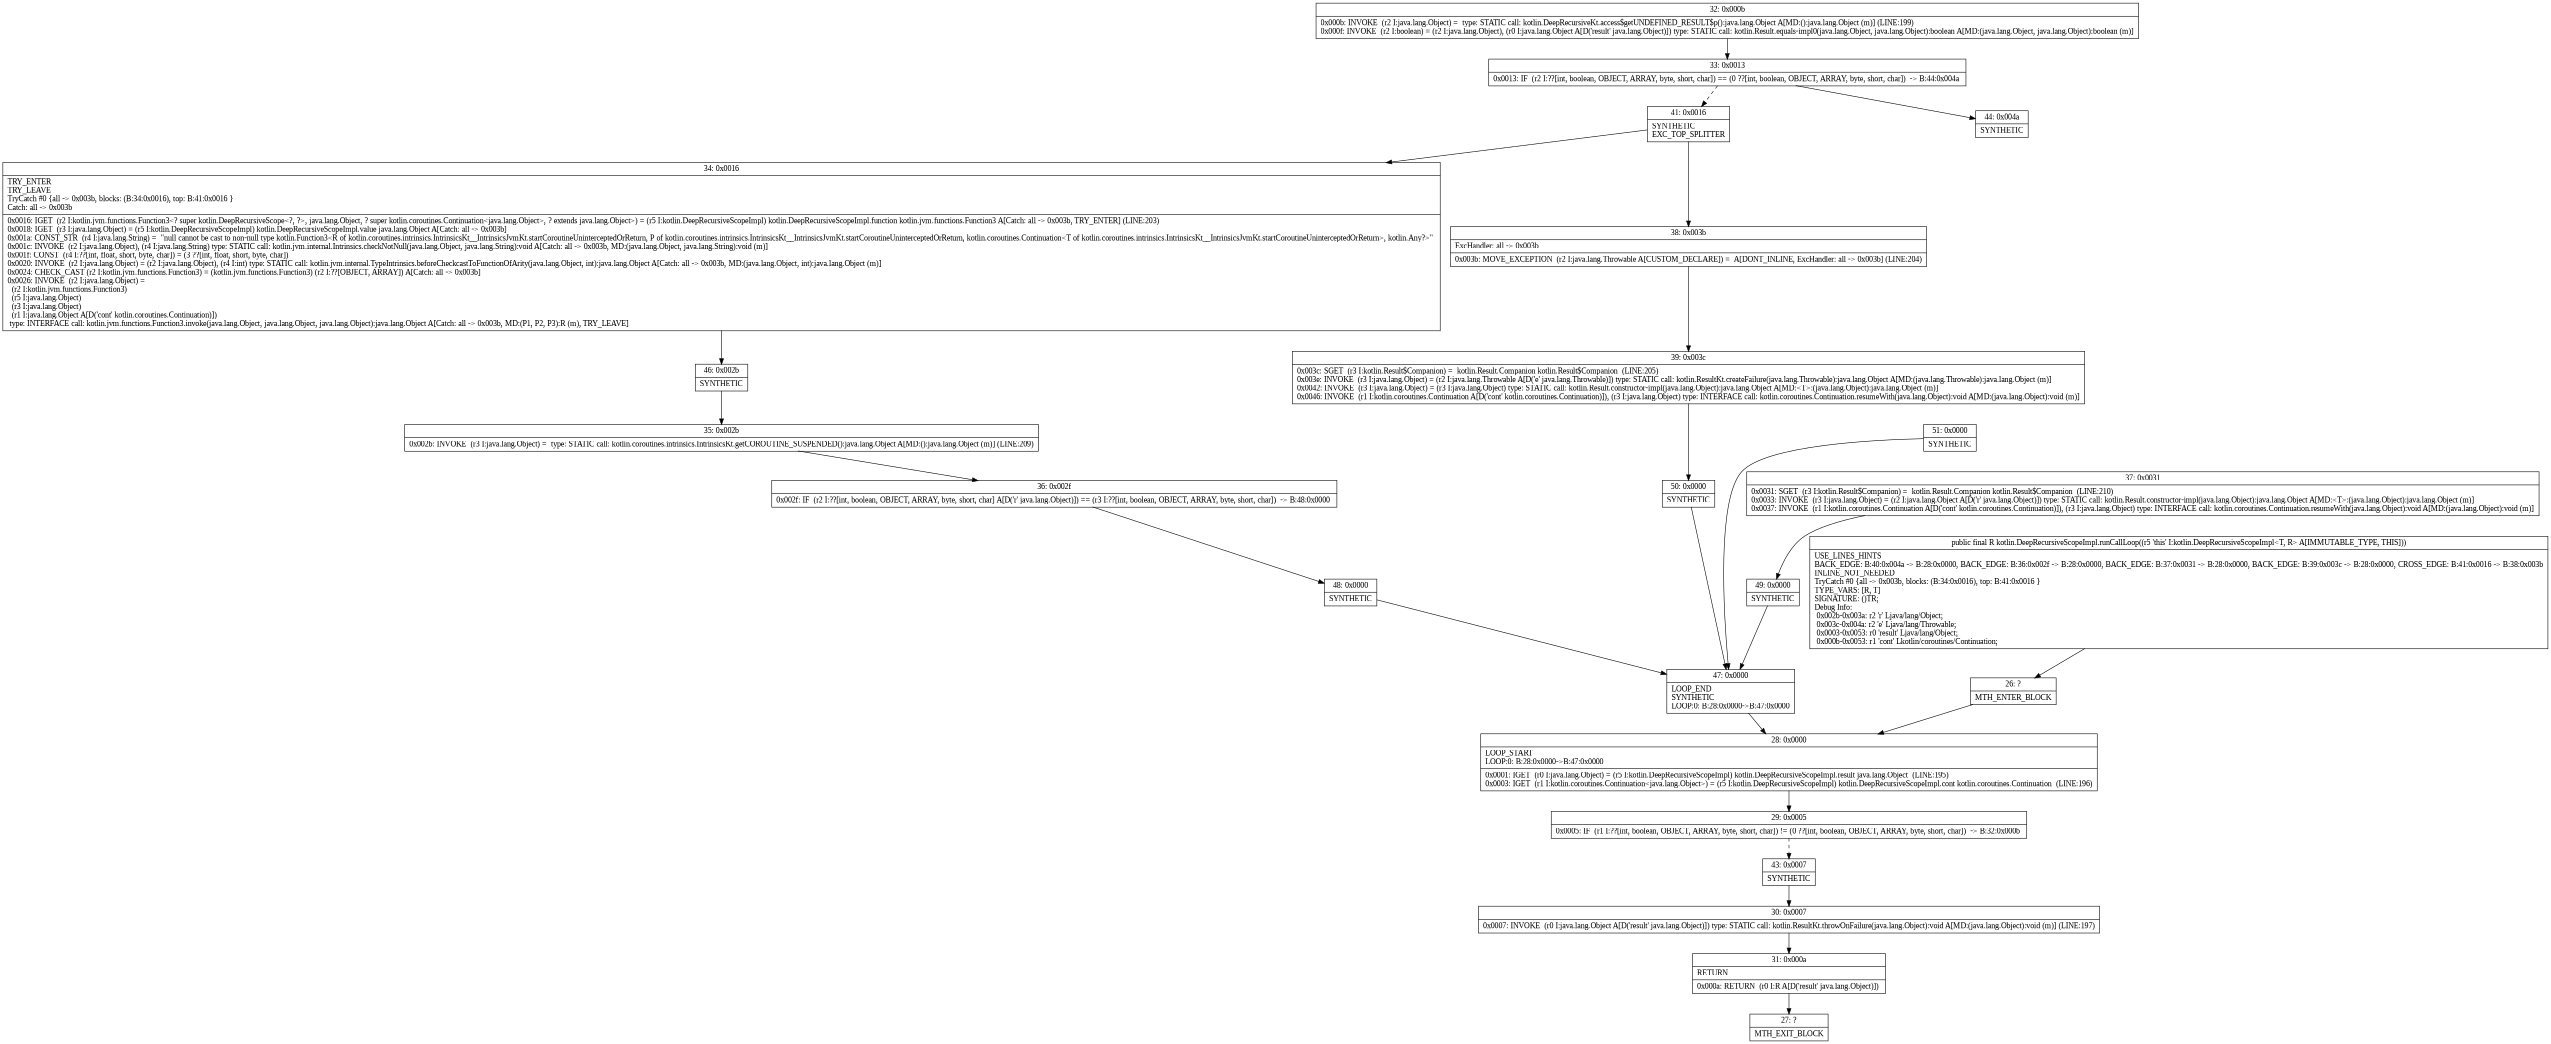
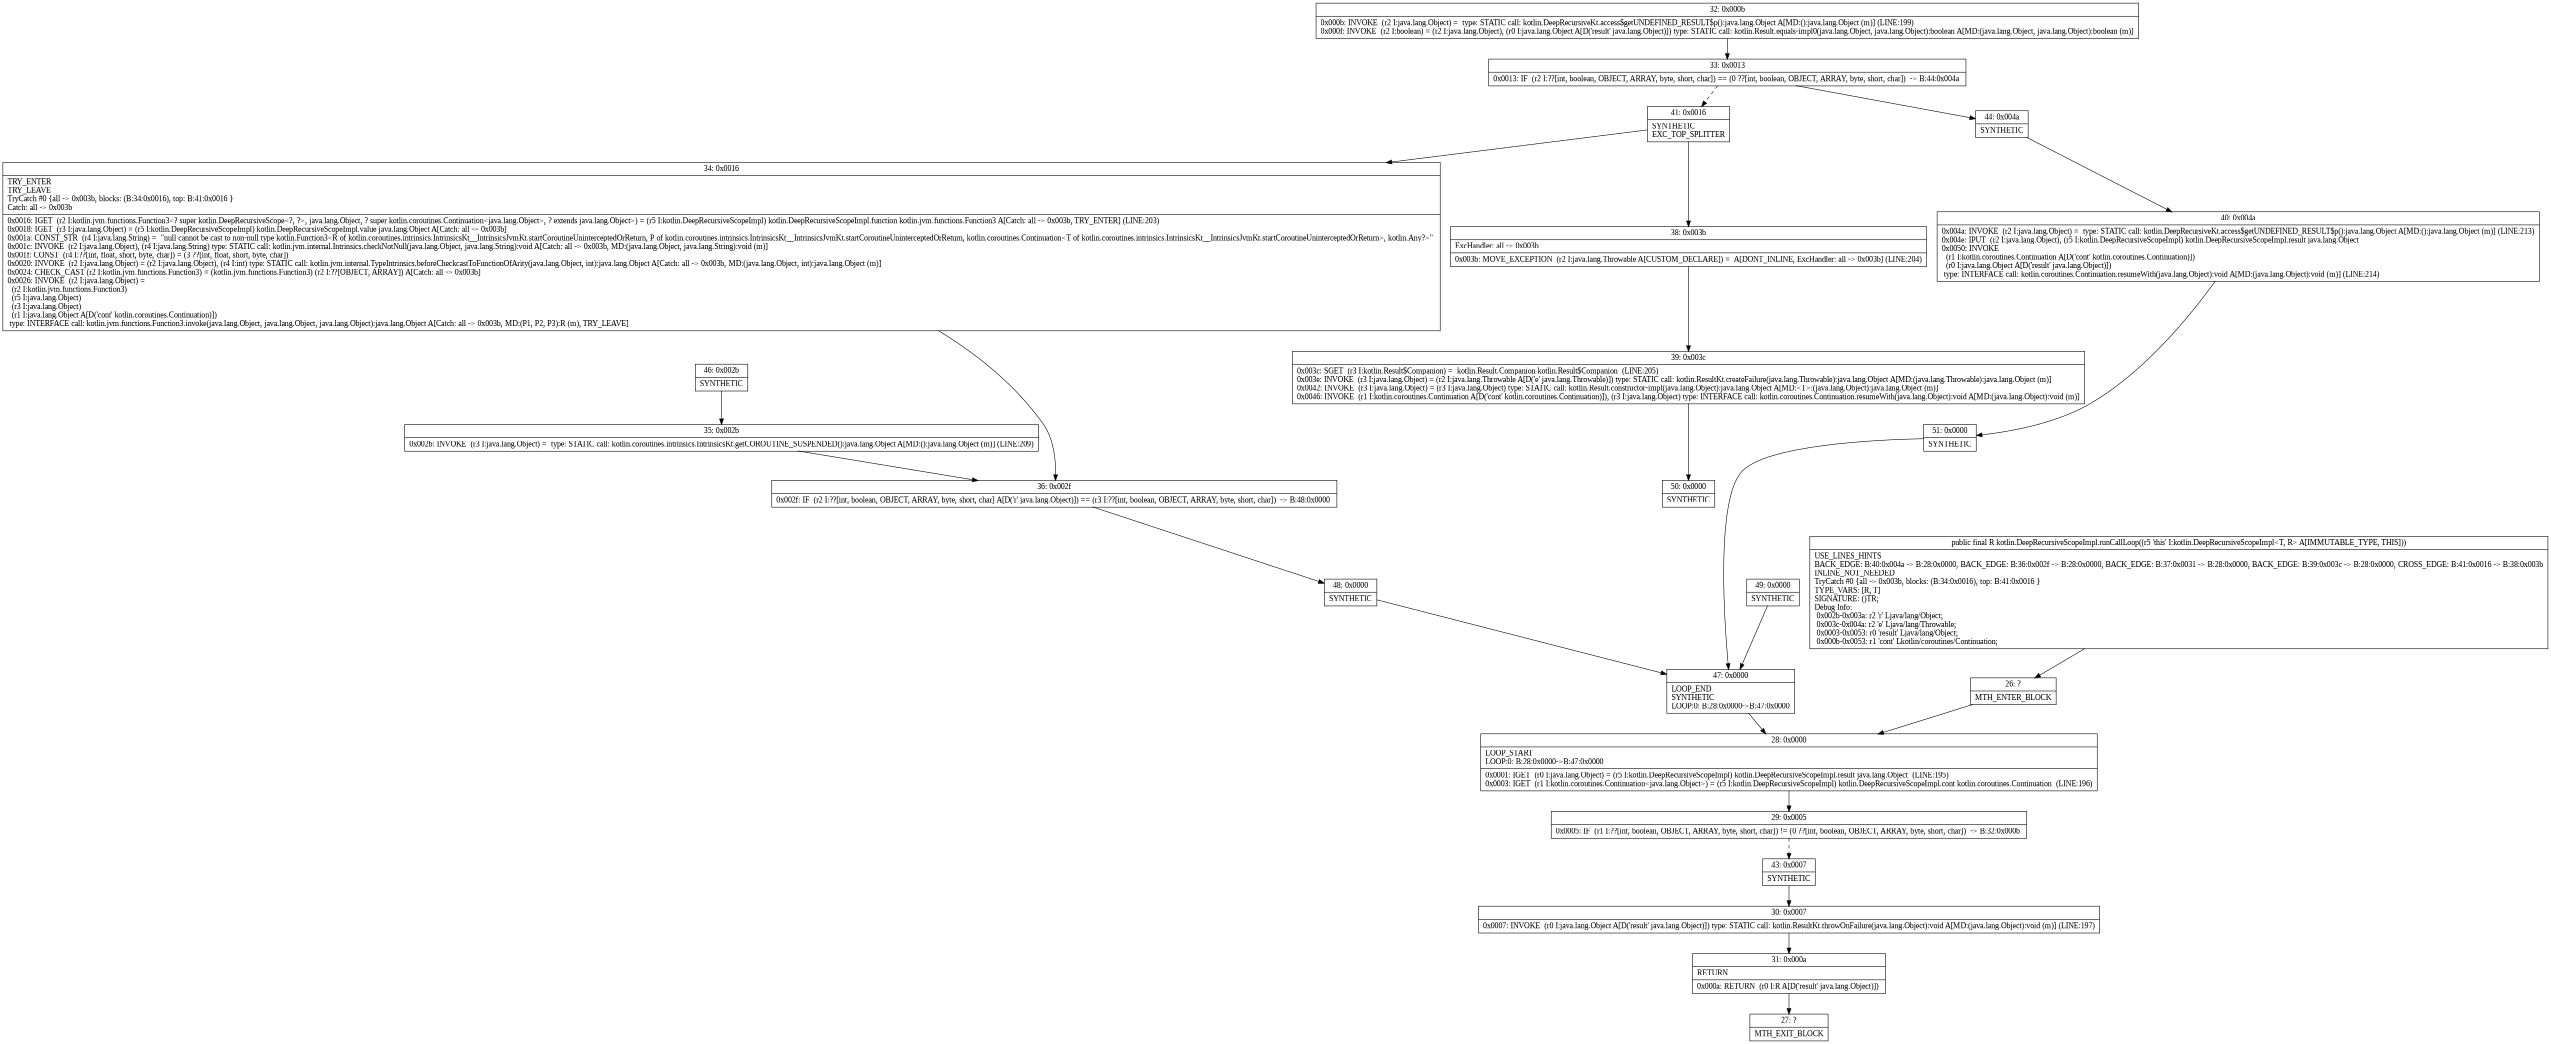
  digraph {
    fontname="Liberation Serif"
    node [fontname="Liberation Serif" shape=record]
    edge [fontname="Liberation Serif"]
    n1 [label="{26\:\ ?|MTH_ENTER_BLOCK\l}"]
    n2 [label="{28\:\ 0x0000|LOOP_START\lLOOP:0: B:28:0x0000\-\>B:47:0x0000\l|0x0001: IGET  (r0 I:java.lang.Object) = (r5 I:kotlin.DeepRecursiveScopeImpl) kotlin.DeepRecursiveScopeImpl.result java.lang.Object  (LINE:195)\l0x0003: IGET  (r1 I:kotlin.coroutines.Continuation\<java.lang.Object\>) = (r5 I:kotlin.DeepRecursiveScopeImpl) kotlin.DeepRecursiveScopeImpl.cont kotlin.coroutines.Continuation  (LINE:196)\l}"]
    n3 [label="{29\:\ 0x0005|0x0005: IF  (r1 I:??[int, boolean, OBJECT, ARRAY, byte, short, char]) != (0 ??[int, boolean, OBJECT, ARRAY, byte, short, char])  \-\> B:32:0x000b \l}"]
    n4 [label="{43\:\ 0x0007|SYNTHETIC\l}"]
    n5 [label="{32\:\ 0x000b|0x000b: INVOKE  (r2 I:java.lang.Object) =  type: STATIC call: kotlin.DeepRecursiveKt.access$getUNDEFINED_RESULT$p():java.lang.Object A[MD:():java.lang.Object (m)] (LINE:199)\l0x000f: INVOKE  (r2 I:boolean) = (r2 I:java.lang.Object), (r0 I:java.lang.Object A[D('result' java.lang.Object)]) type: STATIC call: kotlin.Result.equals\-impl0(java.lang.Object, java.lang.Object):boolean A[MD:(java.lang.Object, java.lang.Object):boolean (m)]\l}"]
    n6 [label="{33\:\ 0x0013|0x0013: IF  (r2 I:??[int, boolean, OBJECT, ARRAY, byte, short, char]) == (0 ??[int, boolean, OBJECT, ARRAY, byte, short, char])  \-\> B:44:0x004a \l}"]
    n7 [label="{30\:\ 0x0007|0x0007: INVOKE  (r0 I:java.lang.Object A[D('result' java.lang.Object)]) type: STATIC call: kotlin.ResultKt.throwOnFailure(java.lang.Object):void A[MD:(java.lang.Object):void (m)] (LINE:197)\l}"]
    n8 [label="{41\:\ 0x0016|SYNTHETIC\lEXC_TOP_SPLITTER\l}"]
    n9 [label="{44\:\ 0x004a|SYNTHETIC\l}"]
    n10 [label="{34\:\ 0x0016|TRY_ENTER\lTRY_LEAVE\lTryCatch #0 \{all \-\> 0x003b, blocks: (B:34:0x0016), top: B:41:0x0016 \}\lCatch: all \-\> 0x003b\l|0x0016: IGET  (r2 I:kotlin.jvm.functions.Function3\<? super kotlin.DeepRecursiveScope\<?, ?\>, java.lang.Object, ? super kotlin.coroutines.Continuation\<java.lang.Object\>, ? extends java.lang.Object\>) = (r5 I:kotlin.DeepRecursiveScopeImpl) kotlin.DeepRecursiveScopeImpl.function kotlin.jvm.functions.Function3 A[Catch: all \-\> 0x003b, TRY_ENTER] (LINE:203)\l0x0018: IGET  (r3 I:java.lang.Object) = (r5 I:kotlin.DeepRecursiveScopeImpl) kotlin.DeepRecursiveScopeImpl.value java.lang.Object A[Catch: all \-\> 0x003b]\l0x001a: CONST_STR  (r4 I:java.lang.String) =  \"null cannot be cast to non\-null type kotlin.Function3\<R of kotlin.coroutines.intrinsics.IntrinsicsKt__IntrinsicsJvmKt.startCoroutineUninterceptedOrReturn, P of kotlin.coroutines.intrinsics.IntrinsicsKt__IntrinsicsJvmKt.startCoroutineUninterceptedOrReturn, kotlin.coroutines.Continuation\<T of kotlin.coroutines.intrinsics.IntrinsicsKt__IntrinsicsJvmKt.startCoroutineUninterceptedOrReturn\>, kotlin.Any?\>\" \l0x001c: INVOKE  (r2 I:java.lang.Object), (r4 I:java.lang.String) type: STATIC call: kotlin.jvm.internal.Intrinsics.checkNotNull(java.lang.Object, java.lang.String):void A[Catch: all \-\> 0x003b, MD:(java.lang.Object, java.lang.String):void (m)]\l0x001f: CONST  (r4 I:??[int, float, short, byte, char]) = (3 ??[int, float, short, byte, char]) \l0x0020: INVOKE  (r2 I:java.lang.Object) = (r2 I:java.lang.Object), (r4 I:int) type: STATIC call: kotlin.jvm.internal.TypeIntrinsics.beforeCheckcastToFunctionOfArity(java.lang.Object, int):java.lang.Object A[Catch: all \-\> 0x003b, MD:(java.lang.Object, int):java.lang.Object (m)]\l0x0024: CHECK_CAST (r2 I:kotlin.jvm.functions.Function3) = (kotlin.jvm.functions.Function3) (r2 I:??[OBJECT, ARRAY]) A[Catch: all \-\> 0x003b]\l0x0026: INVOKE  (r2 I:java.lang.Object) = \l  (r2 I:kotlin.jvm.functions.Function3)\l  (r5 I:java.lang.Object)\l  (r3 I:java.lang.Object)\l  (r1 I:java.lang.Object A[D('cont' kotlin.coroutines.Continuation)])\l type: INTERFACE call: kotlin.jvm.functions.Function3.invoke(java.lang.Object, java.lang.Object, java.lang.Object):java.lang.Object A[Catch: all \-\> 0x003b, MD:(P1, P2, P3):R (m), TRY_LEAVE]\l}"]
    n11 [label="{38\:\ 0x003b|ExcHandler: all \-\> 0x003b\l|0x003b: MOVE_EXCEPTION  (r2 I:java.lang.Throwable A[CUSTOM_DECLARE]) =  A[DONT_INLINE, ExcHandler: all \-\> 0x003b] (LINE:204)\l}"]
+   n12 [label="{40\:\ 0x004a|0x004a: INVOKE  (r2 I:java.lang.Object) =  type: STATIC call: kotlin.DeepRecursiveKt.access$getUNDEFINED_RESULT$p():java.lang.Object A[MD:():java.lang.Object (m)] (LINE:213)\l0x004e: IPUT  (r2 I:java.lang.Object), (r5 I:kotlin.DeepRecursiveScopeImpl) kotlin.DeepRecursiveScopeImpl.result java.lang.Object \l0x0050: INVOKE  \l  (r1 I:kotlin.coroutines.Continuation A[D('cont' kotlin.coroutines.Continuation)])\l  (r0 I:java.lang.Object A[D('result' java.lang.Object)])\l type: INTERFACE call: kotlin.coroutines.Continuation.resumeWith(java.lang.Object):void A[MD:(java.lang.Object):void (m)] (LINE:214)\l}"]
    n13 [label="{46\:\ 0x002b|SYNTHETIC\l}"]
    n14 [label="{39\:\ 0x003c|0x003c: SGET  (r3 I:kotlin.Result$Companion) =  kotlin.Result.Companion kotlin.Result$Companion  (LINE:205)\l0x003e: INVOKE  (r3 I:java.lang.Object) = (r2 I:java.lang.Throwable A[D('e' java.lang.Throwable)]) type: STATIC call: kotlin.ResultKt.createFailure(java.lang.Throwable):java.lang.Object A[MD:(java.lang.Throwable):java.lang.Object (m)]\l0x0042: INVOKE  (r3 I:java.lang.Object) = (r3 I:java.lang.Object) type: STATIC call: kotlin.Result.constructor\-impl(java.lang.Object):java.lang.Object A[MD:\<T\>:(java.lang.Object):java.lang.Object (m)]\l0x0046: INVOKE  (r1 I:kotlin.coroutines.Continuation A[D('cont' kotlin.coroutines.Continuation)]), (r3 I:java.lang.Object) type: INTERFACE call: kotlin.coroutines.Continuation.resumeWith(java.lang.Object):void A[MD:(java.lang.Object):void (m)]\l}"]
    n15 [label="{35\:\ 0x002b|0x002b: INVOKE  (r3 I:java.lang.Object) =  type: STATIC call: kotlin.coroutines.intrinsics.IntrinsicsKt.getCOROUTINE_SUSPENDED():java.lang.Object A[MD:():java.lang.Object (m)] (LINE:209)\l}"]
    n16 [label="{36\:\ 0x002f|0x002f: IF  (r2 I:??[int, boolean, OBJECT, ARRAY, byte, short, char] A[D('r' java.lang.Object)]) == (r3 I:??[int, boolean, OBJECT, ARRAY, byte, short, char])  \-\> B:48:0x0000 \l}"]
    n17 [label="{48\:\ 0x0000|SYNTHETIC\l}"]
    n18 [label="{47\:\ 0x0000|LOOP_END\lSYNTHETIC\lLOOP:0: B:28:0x0000\-\>B:47:0x0000\l}"]
-   n19 [label="{37\:\ 0x0031|0x0031: SGET  (r3 I:kotlin.Result$Companion) =  kotlin.Result.Companion kotlin.Result$Companion  (LINE:210)\l0x0033: INVOKE  (r3 I:java.lang.Object) = (r2 I:java.lang.Object A[D('r' java.lang.Object)]) type: STATIC call: kotlin.Result.constructor\-impl(java.lang.Object):java.lang.Object A[MD:\<T\>:(java.lang.Object):java.lang.Object (m)]\l0x0037: INVOKE  (r1 I:kotlin.coroutines.Continuation A[D('cont' kotlin.coroutines.Continuation)]), (r3 I:java.lang.Object) type: INTERFACE call: kotlin.coroutines.Continuation.resumeWith(java.lang.Object):void A[MD:(java.lang.Object):void (m)]\l}"]
    n20 [label="{49\:\ 0x0000|SYNTHETIC\l}"]
    n21 [label="{50\:\ 0x0000|SYNTHETIC\l}"]
    n22 [label="{51\:\ 0x0000|SYNTHETIC\l}"]
    n23 [label="{31\:\ 0x000a|RETURN\l|0x000a: RETURN  (r0 I:R A[D('result' java.lang.Object)]) \l}"]
    n24 [label="{27\:\ ?|MTH_EXIT_BLOCK\l}"]
    n25 [label="{public final R kotlin.DeepRecursiveScopeImpl.runCallLoop((r5 'this' I:kotlin.DeepRecursiveScopeImpl\<T, R\> A[IMMUTABLE_TYPE, THIS]))  | USE_LINES_HINTS\lBACK_EDGE: B:40:0x004a \-\> B:28:0x0000, BACK_EDGE: B:36:0x002f \-\> B:28:0x0000, BACK_EDGE: B:37:0x0031 \-\> B:28:0x0000, BACK_EDGE: B:39:0x003c \-\> B:28:0x0000, CROSS_EDGE: B:41:0x0016 \-\> B:38:0x003b\lINLINE_NOT_NEEDED\lTryCatch #0 \{all \-\> 0x003b, blocks: (B:34:0x0016), top: B:41:0x0016 \}\lTYPE_VARS: [R, T]\lSIGNATURE: ()TR;\lDebug Info:\l  0x002b\-0x003a: r2 'r' Ljava\/lang\/Object;\l  0x003c\-0x004a: r2 'e' Ljava\/lang\/Throwable;\l  0x0003\-0x0053: r0 'result' Ljava\/lang\/Object;\l  0x000b\-0x0053: r1 'cont' Lkotlin\/coroutines\/Continuation;\l}"]
    n1 -> n2
    n2 -> n3
    n3 -> n4 [style=dashed]
    n4 -> n7
    n5 -> n6
    n6 -> n8 [style=dashed]
    n6 -> n9
    n7 -> n23
    n8 -> n10
    n8 -> n11
-   n10 -> n13
+   n9 -> n12
+   n10 -> n16
    n11 -> n14
+   n12 -> n22
    n13 -> n15
    n14 -> n21
    n15 -> n16
    n16 -> n17
    n17 -> n18
    n18 -> n2
-   n19 -> n20
    n20 -> n18
-   n21 -> n18
    n22 -> n18
    n23 -> n24
    n25 -> n1
  }
